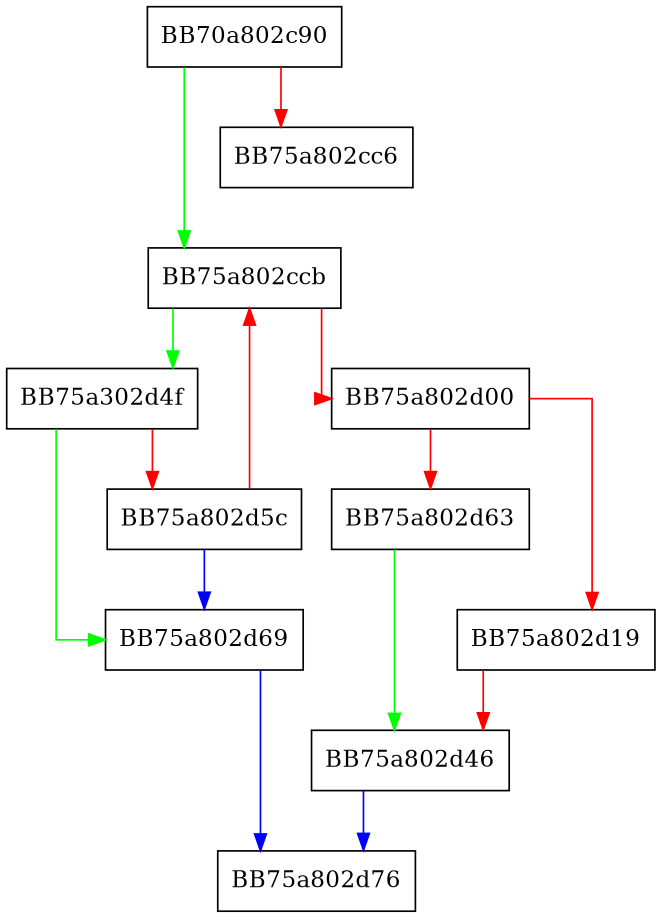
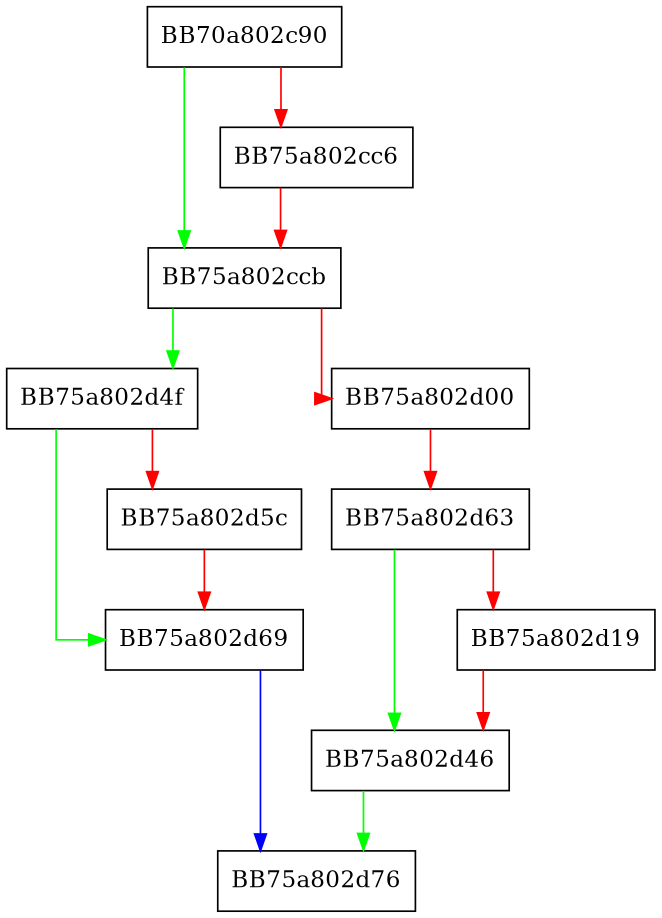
  digraph {
    splines=ortho
    node [shape=box]
    edge [color=red]
    n1 [label=BB70a802c90]
    BB75a802ccb
    BB75a802cc6
-   BB75a802d4f [label=BB75a302d4f]
+   BB75a802d4f
    BB75a802d00
    BB75a802d69
    BB75a802d5c
    n8 [label=BB75a802d63]
    BB75a802d76
    BB75a802d46
    BB75a802d19
    n1 -> BB75a802ccb [color=green]
    n1 -> BB75a802cc6
    BB75a802ccb -> BB75a802d4f [color=green]
    BB75a802ccb -> BB75a802d00
-   BB75a802d5c -> BB75a802ccb
+   BB75a802cc6 -> BB75a802ccb
    BB75a802d4f -> BB75a802d69 [color=green]
    BB75a802d4f -> BB75a802d5c
    BB75a802d00 -> n8
    BB75a802d69 -> BB75a802d76 [color=blue]
-   BB75a802d5c -> BB75a802d69 [color=blue]
+   BB75a802d5c -> BB75a802d69
    n8 -> BB75a802d46 [color=green]
-   BB75a802d00 -> BB75a802d19
-   BB75a802d46 -> BB75a802d76 [color=blue]
+   n8 -> BB75a802d19
+   BB75a802d46 -> BB75a802d76 [color=green]
    BB75a802d19 -> BB75a802d46
  }
